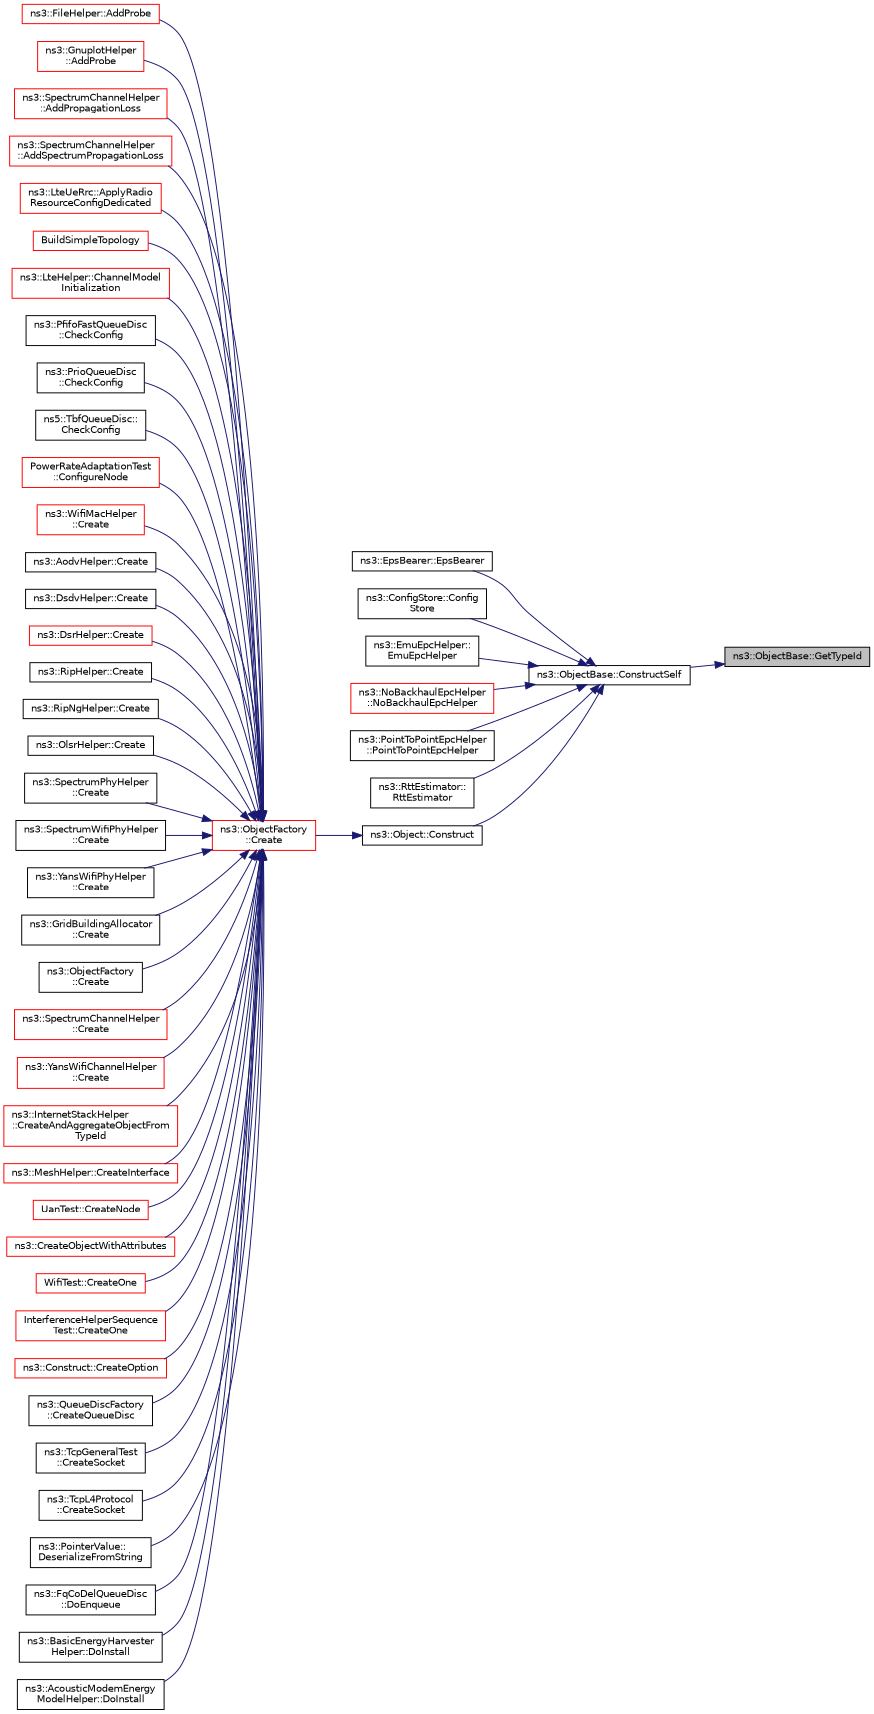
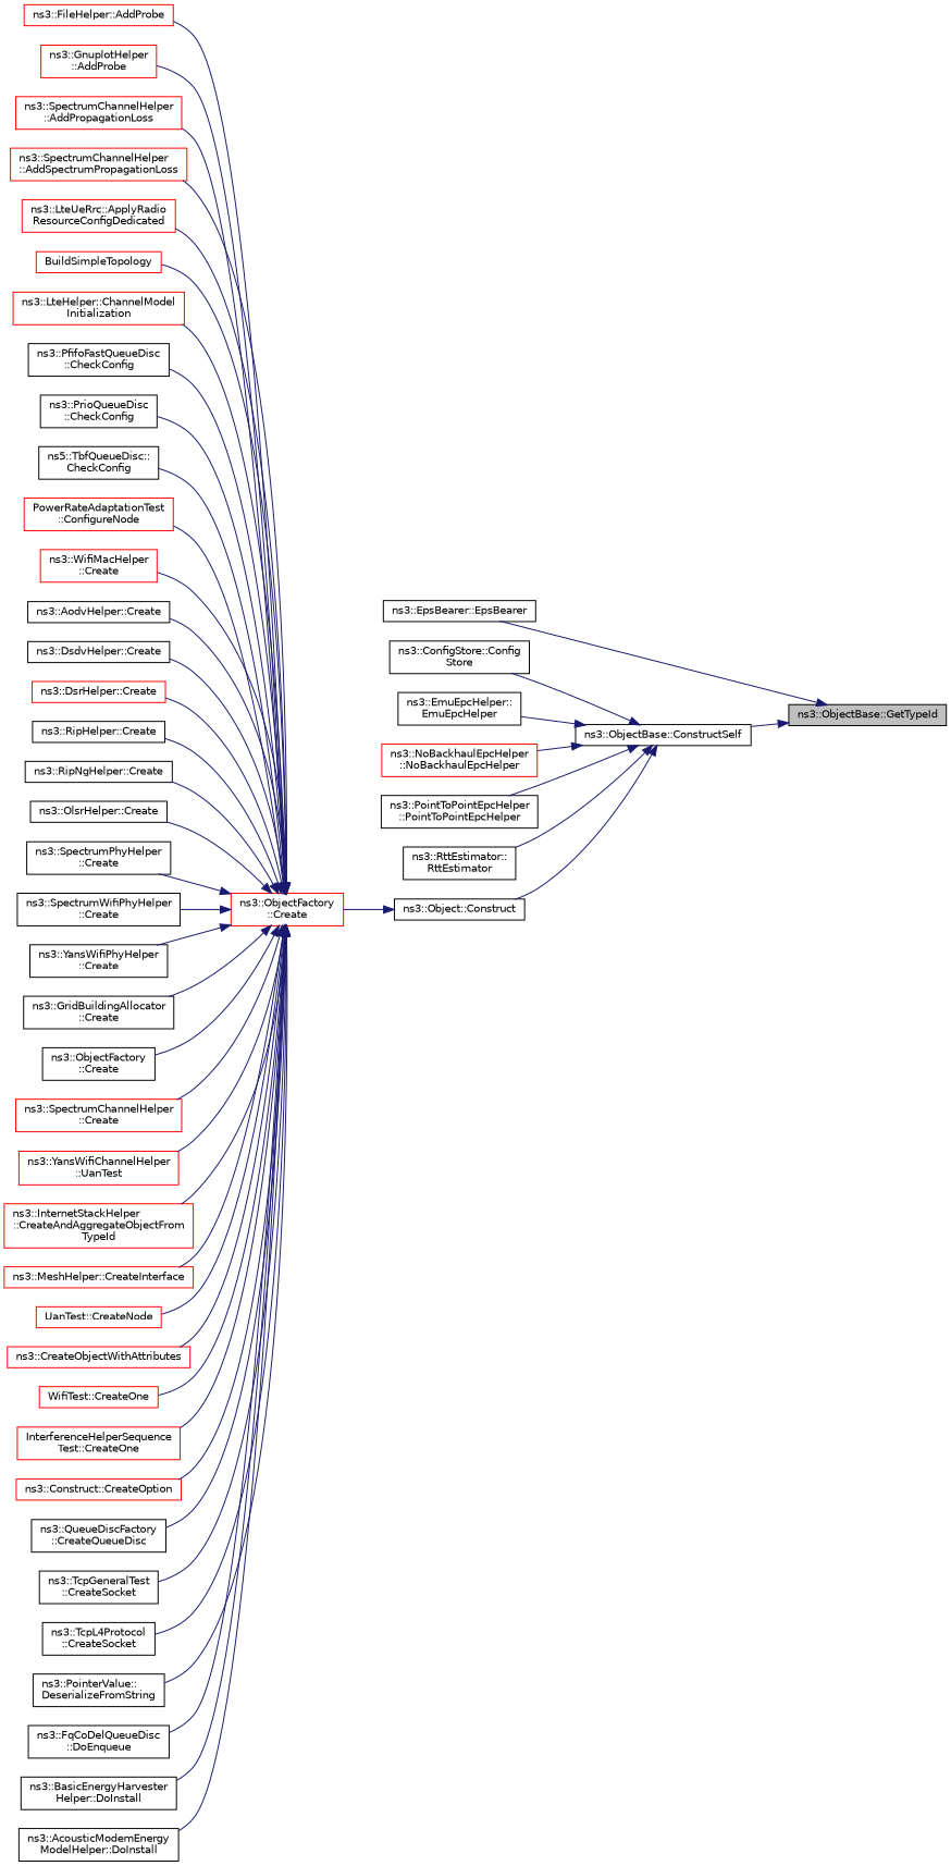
  digraph {
    rankdir=RL
    node [color=black fillcolor=white fontname=Helvetica fontsize=10 shape=record style=filled]
    edge [color=midnightblue dir=back fontname=Helvetica fontsize=10 labelfontname=Helvetica labelfontsize=10 style=solid]
    n1 [fillcolor=grey75 fontcolor=black height=0.2 label="ns3::ObjectBase::GetTypeId" width=0.4]
    n2 [height=0.2 label="ns3::ObjectBase::ConstructSelf" width=0.4]
    n3 [height=0.2 label="ns3::ConfigStore::Config\lStore" width=0.4]
    n4 [height=0.2 label="ns3::EmuEpcHelper::\lEmuEpcHelper" width=0.4]
    n5 [height=0.2 label="ns3::EpsBearer::EpsBearer" width=0.4]
    n6 [color=red height=0.2 label="ns3::NoBackhaulEpcHelper\l::NoBackhaulEpcHelper" width=0.4]
    n7 [height=0.2 label="ns3::PointToPointEpcHelper\l::PointToPointEpcHelper" width=0.4]
    n8 [height=0.2 label="ns3::RttEstimator::\lRttEstimator" width=0.4]
    n9 [height=0.2 label="ns3::Object::Construct" width=0.4]
    n10 [color=red height=0.2 label="ns3::ObjectFactory\l::Create" width=0.4]
    n11 [color=red height=0.2 label="ns3::FileHelper::AddProbe" width=0.4]
    n12 [color=red height=0.2 label="ns3::GnuplotHelper\l::AddProbe" width=0.4]
    n13 [color=red height=0.2 label="ns3::SpectrumChannelHelper\l::AddPropagationLoss" width=0.4]
    n14 [color=red height=0.2 label="ns3::SpectrumChannelHelper\l::AddSpectrumPropagationLoss" width=0.4]
    n15 [color=red height=0.2 label="ns3::LteUeRrc::ApplyRadio\lResourceConfigDedicated" width=0.4]
    n16 [color=red height=0.2 label=BuildSimpleTopology width=0.4]
    n17 [color=red height=0.2 label="ns3::LteHelper::ChannelModel\lInitialization" width=0.4]
    n18 [height=0.2 label="ns3::PfifoFastQueueDisc\l::CheckConfig" width=0.4]
    n19 [height=0.2 label="ns3::PrioQueueDisc\l::CheckConfig" width=0.4]
    n20 [height=0.2 label="ns5::TbfQueueDisc::\lCheckConfig" width=0.4]
    n21 [color=red height=0.2 label="PowerRateAdaptationTest\l::ConfigureNode" width=0.4]
    n22 [color=red height=0.2 label="ns3::WifiMacHelper\l::Create" width=0.4]
    n23 [height=0.2 label="ns3::AodvHelper::Create" width=0.4]
    n24 [height=0.2 label="ns3::DsdvHelper::Create" width=0.4]
    n25 [color=red height=0.2 label="ns3::DsrHelper::Create" width=0.4]
    n26 [height=0.2 label="ns3::RipHelper::Create" width=0.4]
    n27 [height=0.2 label="ns3::RipNgHelper::Create" width=0.4]
    n28 [height=0.2 label="ns3::OlsrHelper::Create" width=0.4]
    n29 [height=0.2 label="ns3::SpectrumPhyHelper\l::Create" width=0.4]
    n30 [height=0.2 label="ns3::SpectrumWifiPhyHelper\l::Create" width=0.4]
    n31 [height=0.2 label="ns3::YansWifiPhyHelper\l::Create" width=0.4]
    n32 [height=0.2 label="ns3::GridBuildingAllocator\l::Create" width=0.4]
    n33 [height=0.2 label="ns3::ObjectFactory\l::Create" width=0.4]
    n34 [color=red height=0.2 label="ns3::SpectrumChannelHelper\l::Create" width=0.4]
-   n35 [color=red height=0.2 label="ns3::YansWifiChannelHelper\l::Create" width=0.4]
+   n35 [color=red height=0.2 label="ns3::YansWifiChannelHelper\l::UanTest" width=0.4]
    n36 [color=red height=0.2 label="ns3::InternetStackHelper\l::CreateAndAggregateObjectFrom\lTypeId" width=0.4]
    n37 [color=red height=0.2 label="ns3::MeshHelper::CreateInterface" width=0.4]
    n38 [color=red height=0.2 label="UanTest::CreateNode" width=0.4]
    n39 [color=red height=0.2 label="ns3::CreateObjectWithAttributes" width=0.4]
    n40 [color=red height=0.2 label="WifiTest::CreateOne" width=0.4]
    n41 [color=red height=0.2 label="InterferenceHelperSequence\lTest::CreateOne" width=0.4]
    n42 [color=red height=0.2 label="ns3::Construct::CreateOption" width=0.4]
    n43 [height=0.2 label="ns3::QueueDiscFactory\l::CreateQueueDisc" width=0.4]
    n44 [height=0.2 label="ns3::TcpGeneralTest\l::CreateSocket" width=0.4]
    n45 [height=0.2 label="ns3::TcpL4Protocol\l::CreateSocket" width=0.4]
    n46 [height=0.2 label="ns3::PointerValue::\lDeserializeFromString" width=0.4]
    n47 [height=0.2 label="ns3::FqCoDelQueueDisc\l::DoEnqueue" width=0.4]
    n48 [height=0.2 label="ns3::BasicEnergyHarvester\lHelper::DoInstall" width=0.4]
    n49 [height=0.2 label="ns3::AcousticModemEnergy\lModelHelper::DoInstall" width=0.4]
    n1 -> n2
    n2 -> n3
    n2 -> n4
-   n2 -> n5
+   n1 -> n5
    n2 -> n6
    n2 -> n7
    n2 -> n8
    n2 -> n9
    n9 -> n10
    n10 -> n11
    n10 -> n12
    n10 -> n13
    n10 -> n14
    n10 -> n15
    n10 -> n16
    n10 -> n17
    n10 -> n18
    n10 -> n19
    n10 -> n20
    n10 -> n21
    n10 -> n22
    n10 -> n23
    n10 -> n24
    n10 -> n25
    n10 -> n26
    n10 -> n27
    n10 -> n28
    n10 -> n29
    n10 -> n30
    n10 -> n31
    n10 -> n32
    n10 -> n33
    n10 -> n34
    n10 -> n35
    n10 -> n36
    n10 -> n37
    n10 -> n38
    n10 -> n39
    n10 -> n40
    n10 -> n41
    n10 -> n42
    n10 -> n43
    n10 -> n44
    n10 -> n45
    n10 -> n46
    n10 -> n47
    n10 -> n48
    n10 -> n49
  }
